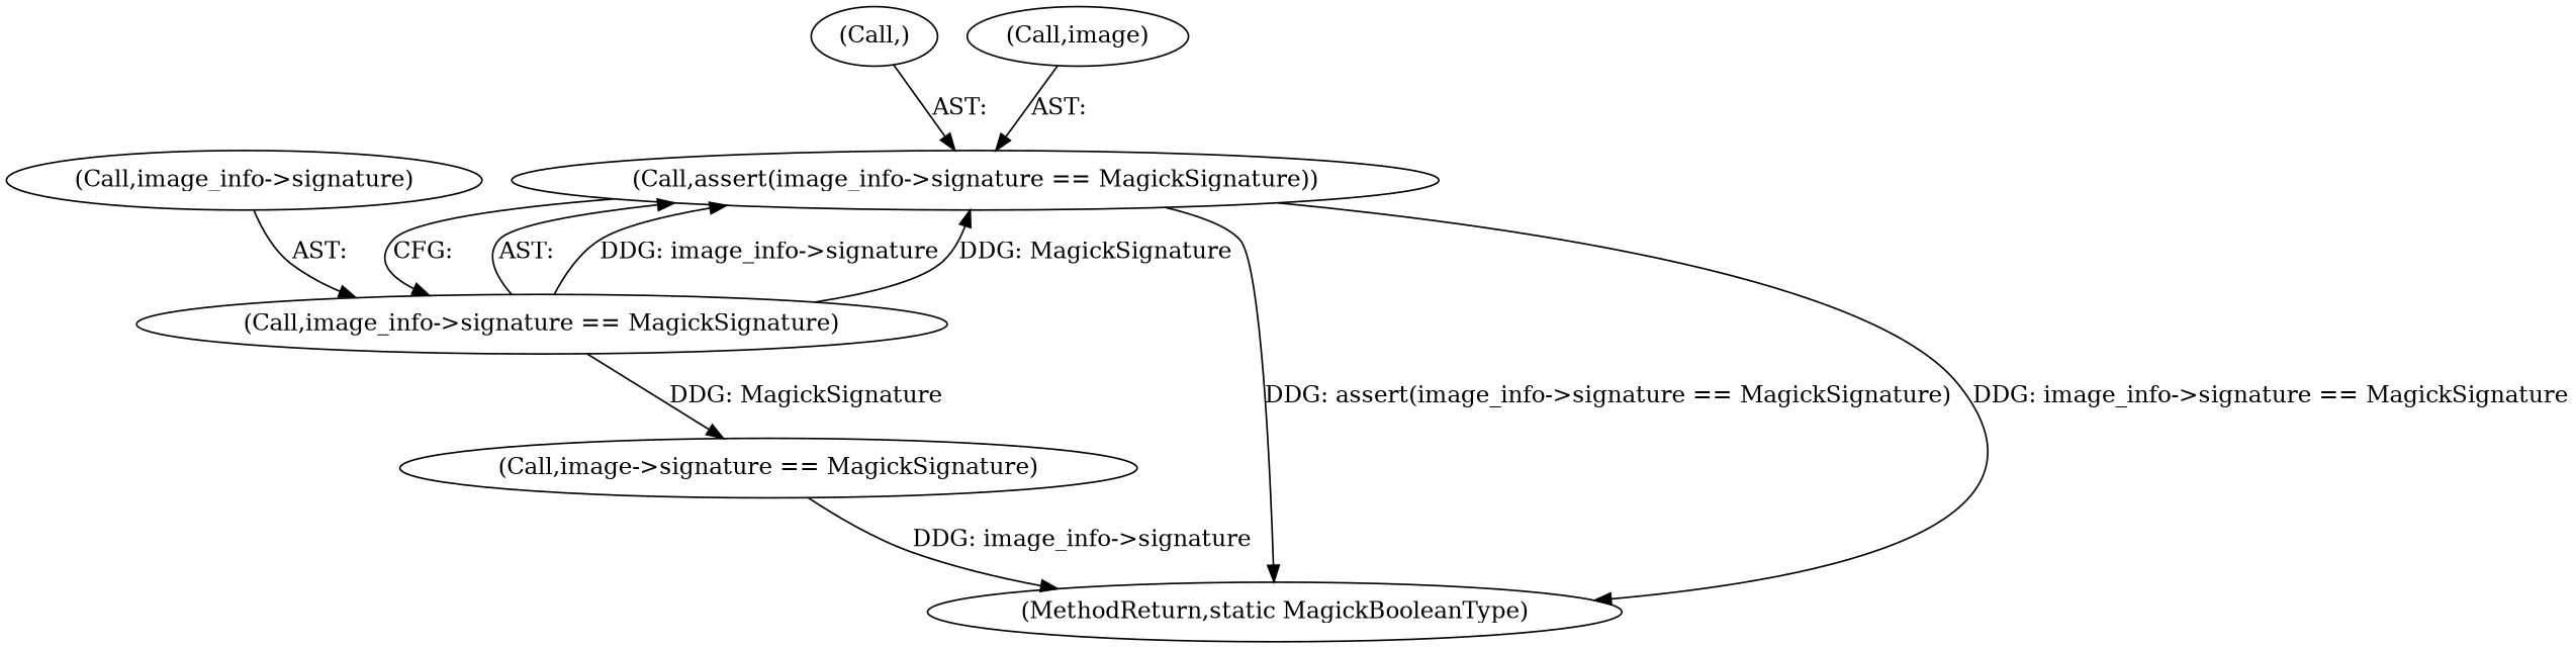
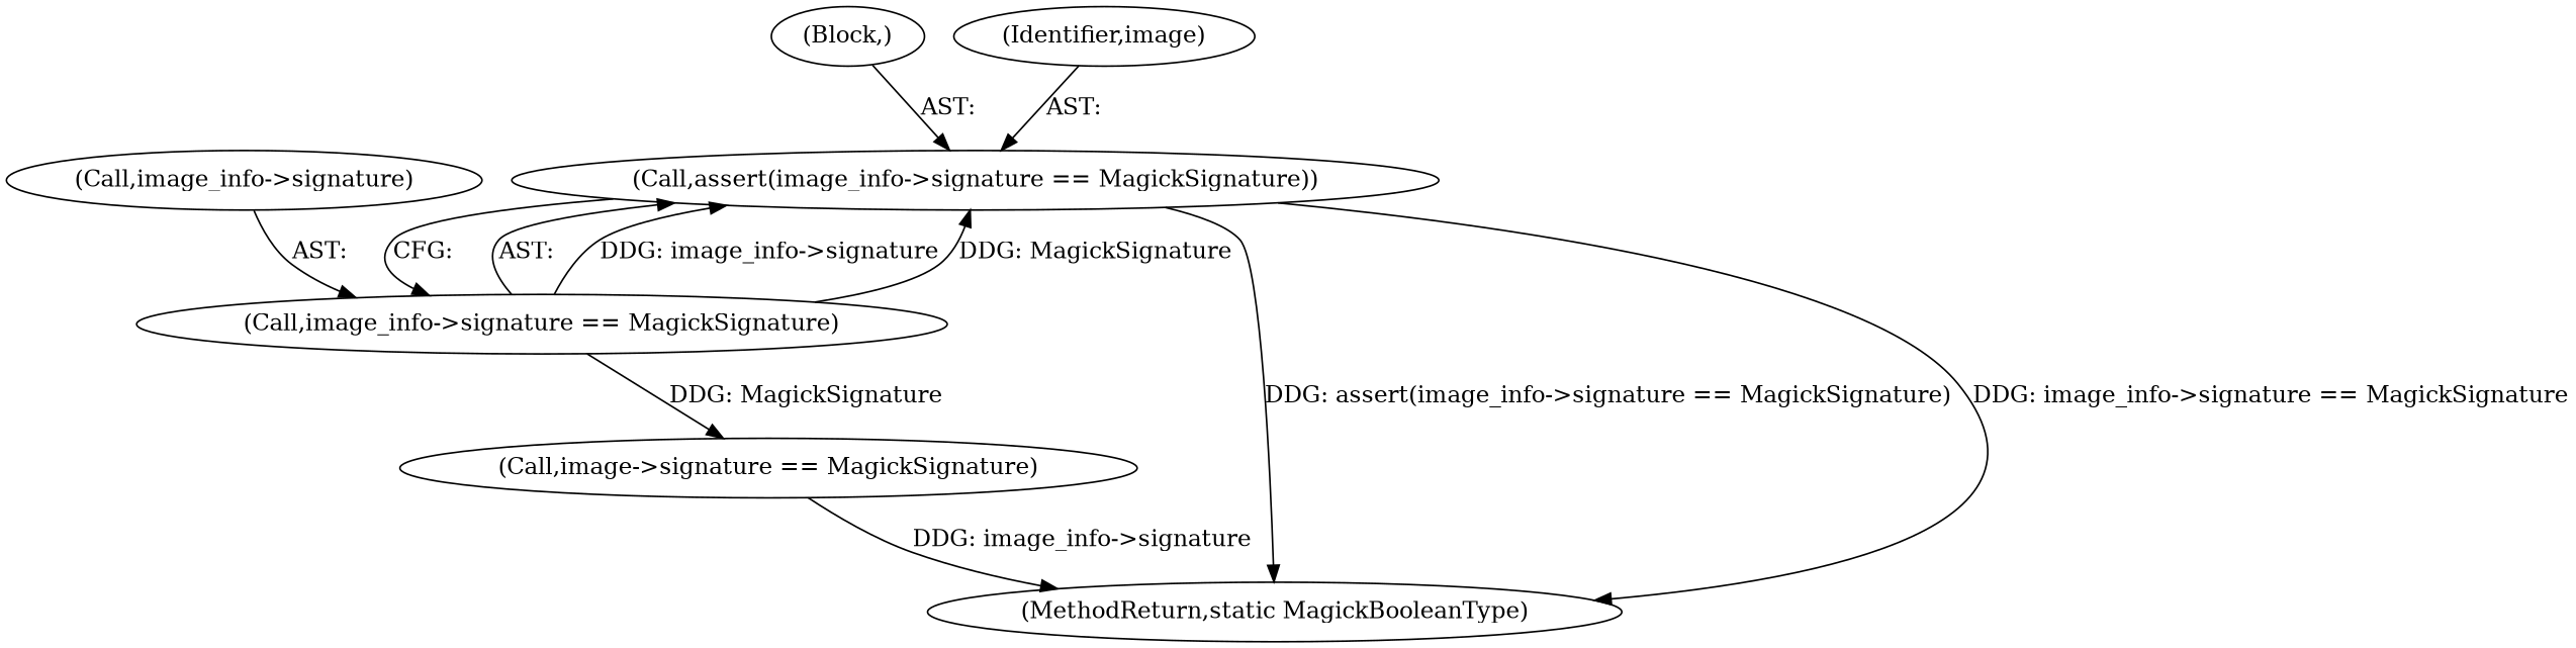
  digraph {
    n1 [label="(Call,assert(image_info->signature == MagickSignature))"]
    n2 [label="(Call,image_info->signature == MagickSignature)"]
    n3 [label="(MethodReturn,static MagickBooleanType)"]
    n4 [label="(Call,image->signature == MagickSignature)"]
-   n5 [label="(Call,)"]
+   n5 [label="(Block,)"]
    n6 [label="(Call,image_info->signature)"]
-   n7 [label="(Call,image)"]
+   n7 [label="(Identifier,image)"]
    n1 -> n2 [label="CFG: "]
    n1 -> n3 [label="DDG: assert(image_info->signature == MagickSignature)"]
    n1 -> n3 [label="DDG: image_info->signature == MagickSignature"]
    n2 -> n1 [label="AST: "]
    n2 -> n1 [label="DDG: image_info->signature"]
    n2 -> n1 [label="DDG: MagickSignature"]
    n2 -> n4 [label="DDG: MagickSignature"]
    n4 -> n3 [label="DDG: image_info->signature"]
    n5 -> n1 [label="AST: "]
    n6 -> n2 [label="AST: "]
    n7 -> n1 [label="AST: "]
  }
